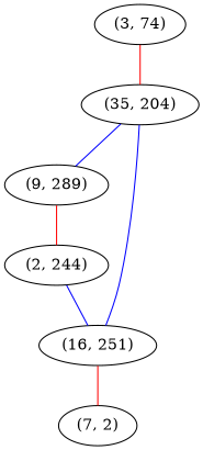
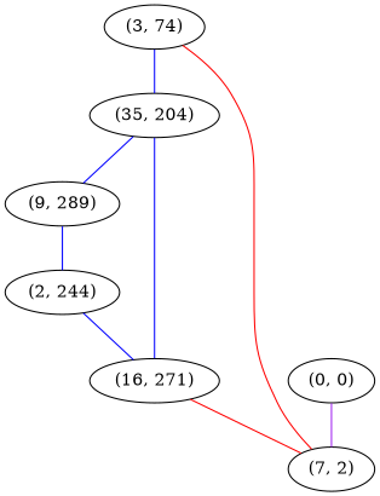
  graph {
    edge [color=blue weight=1]
    n1 [label="(3, 74)"]
    "(35, 204)"
    "(7, 2)"
    "(9, 289)"
-   "(16, 271)" [label="(16, 251)"]
+   "(16, 271)"
+   "(0, 0)"
    "(2, 244)"
-   n1 -- "(35, 204)" [color=red weight=3]
+   n1 -- "(35, 204)" [weight=3]
+   n1 -- "(7, 2)" [color=red]
    "(35, 204)" -- "(9, 289)"
    "(35, 204)" -- "(16, 271)" [weight=3]
-   "(9, 289)" -- "(2, 244)" [color=red]
+   "(9, 289)" -- "(2, 244)"
    "(16, 271)" -- "(7, 2)" [color=red]
+   "(0, 0)" -- "(7, 2)" [color=purple weight=4]
    "(2, 244)" -- "(16, 271)" [weight=3]
  }
